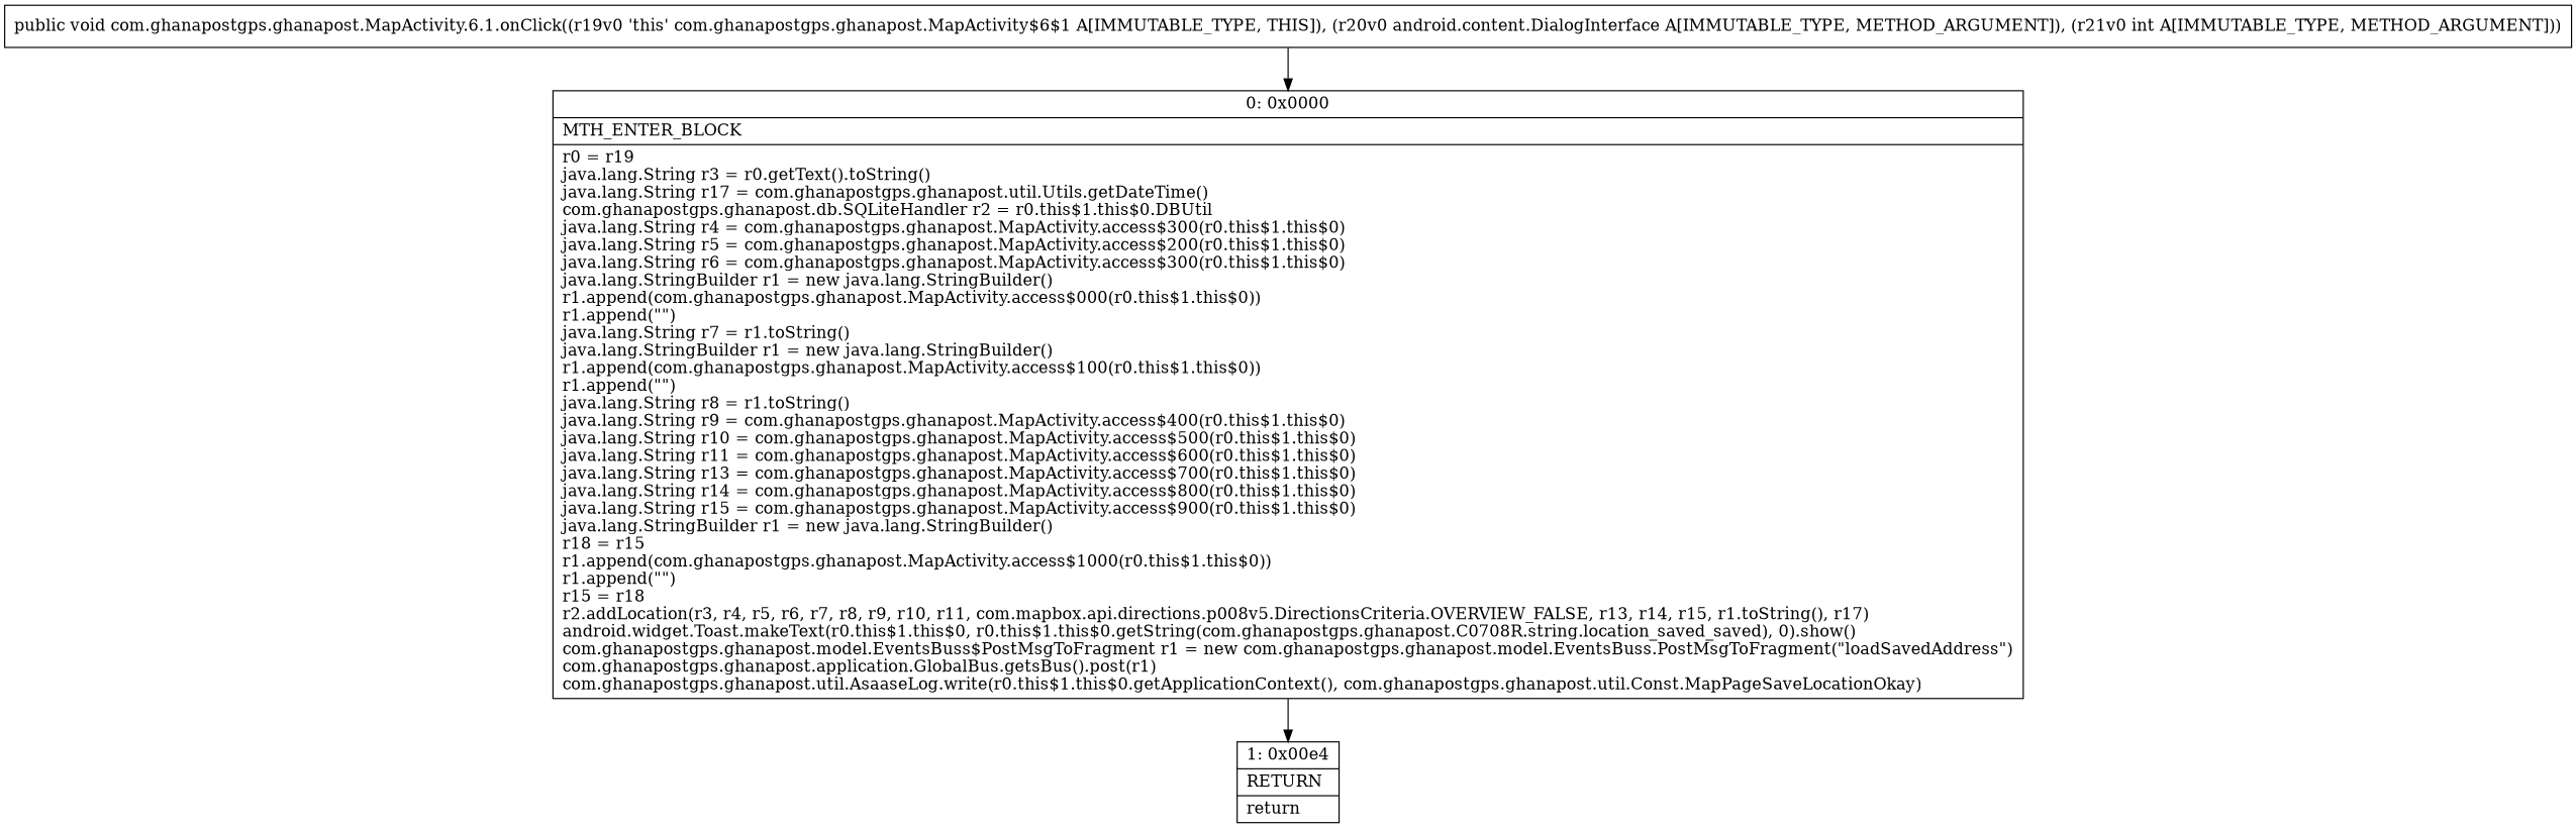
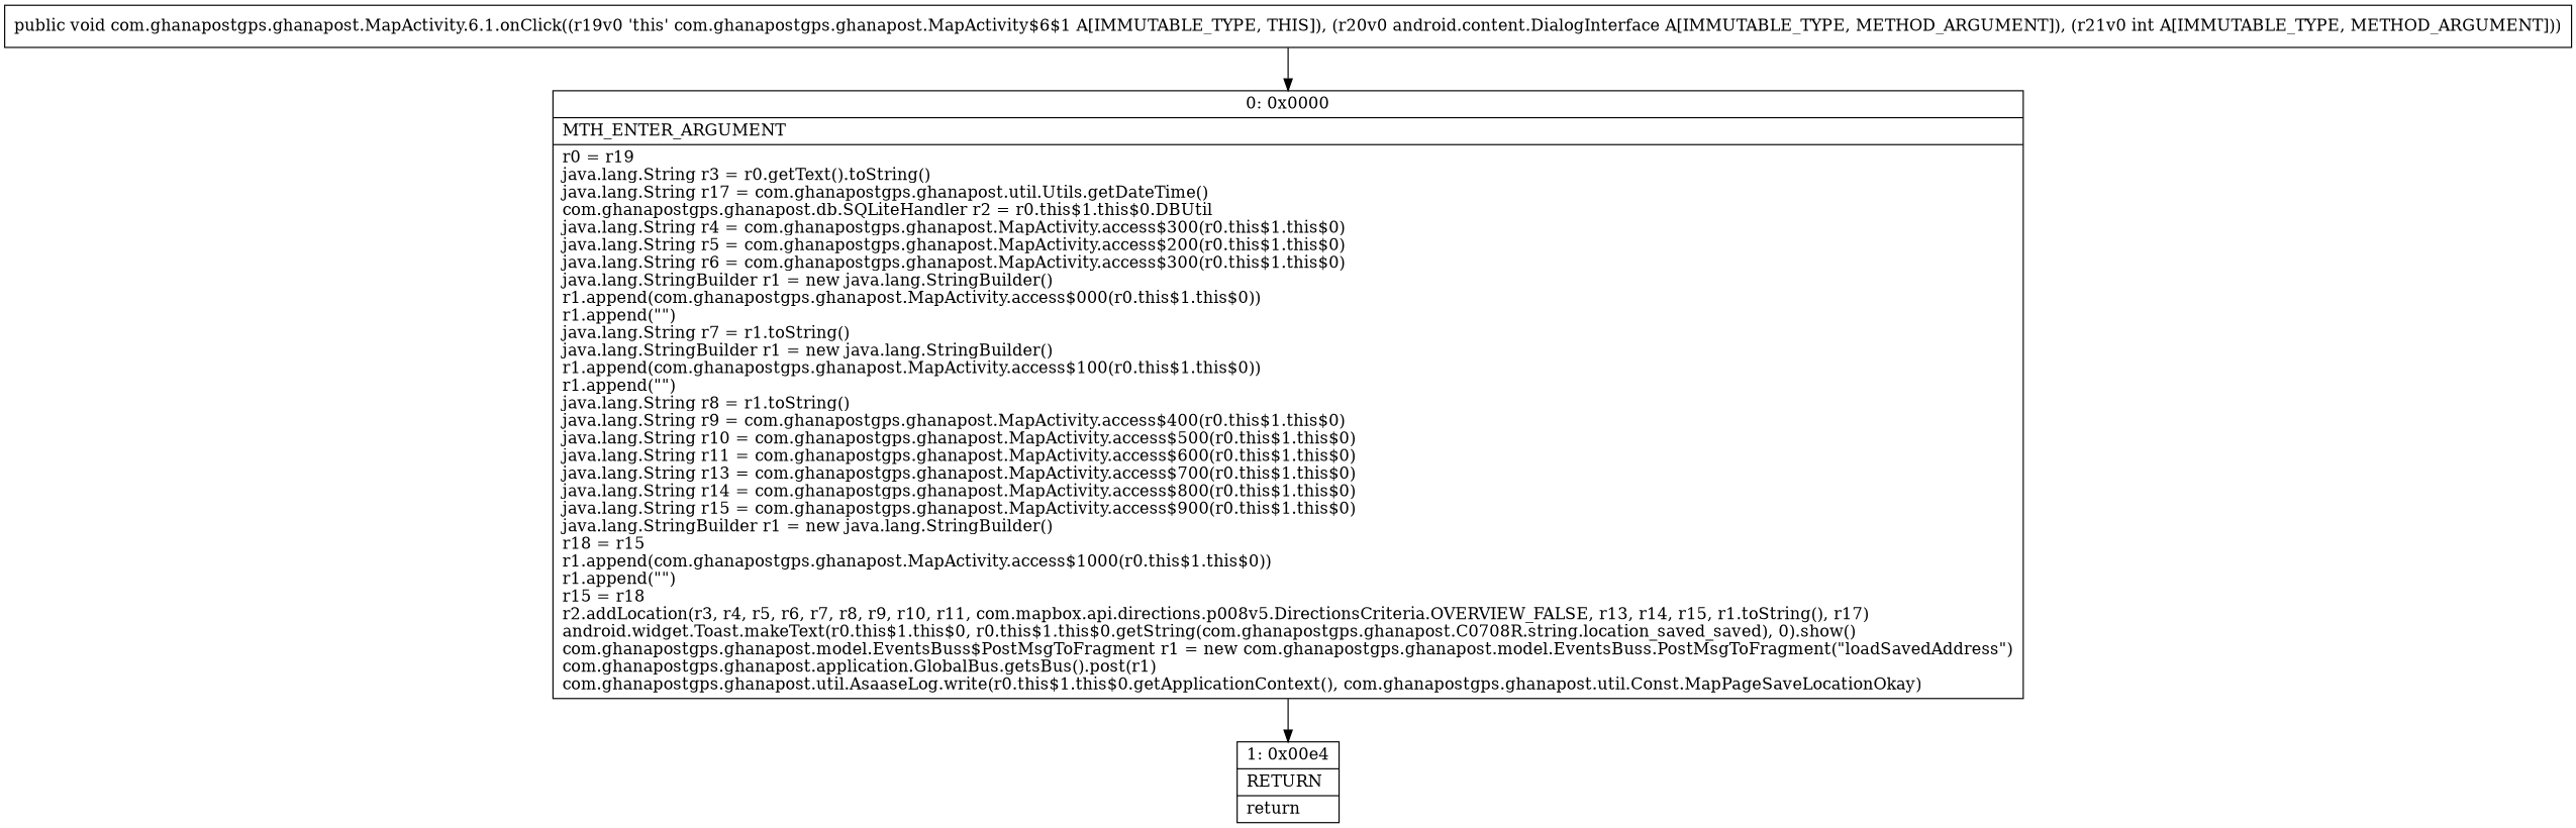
  digraph {
    node [shape=record]
-   n1 [label="{0\:\ 0x0000|MTH_ENTER_BLOCK\l|r0 = r19\ljava.lang.String r3 = r0.getText().toString()\ljava.lang.String r17 = com.ghanapostgps.ghanapost.util.Utils.getDateTime()\lcom.ghanapostgps.ghanapost.db.SQLiteHandler r2 = r0.this$1.this$0.DBUtil\ljava.lang.String r4 = com.ghanapostgps.ghanapost.MapActivity.access$300(r0.this$1.this$0)\ljava.lang.String r5 = com.ghanapostgps.ghanapost.MapActivity.access$200(r0.this$1.this$0)\ljava.lang.String r6 = com.ghanapostgps.ghanapost.MapActivity.access$300(r0.this$1.this$0)\ljava.lang.StringBuilder r1 = new java.lang.StringBuilder()\lr1.append(com.ghanapostgps.ghanapost.MapActivity.access$000(r0.this$1.this$0))\lr1.append(\"\")\ljava.lang.String r7 = r1.toString()\ljava.lang.StringBuilder r1 = new java.lang.StringBuilder()\lr1.append(com.ghanapostgps.ghanapost.MapActivity.access$100(r0.this$1.this$0))\lr1.append(\"\")\ljava.lang.String r8 = r1.toString()\ljava.lang.String r9 = com.ghanapostgps.ghanapost.MapActivity.access$400(r0.this$1.this$0)\ljava.lang.String r10 = com.ghanapostgps.ghanapost.MapActivity.access$500(r0.this$1.this$0)\ljava.lang.String r11 = com.ghanapostgps.ghanapost.MapActivity.access$600(r0.this$1.this$0)\ljava.lang.String r13 = com.ghanapostgps.ghanapost.MapActivity.access$700(r0.this$1.this$0)\ljava.lang.String r14 = com.ghanapostgps.ghanapost.MapActivity.access$800(r0.this$1.this$0)\ljava.lang.String r15 = com.ghanapostgps.ghanapost.MapActivity.access$900(r0.this$1.this$0)\ljava.lang.StringBuilder r1 = new java.lang.StringBuilder()\lr18 = r15\lr1.append(com.ghanapostgps.ghanapost.MapActivity.access$1000(r0.this$1.this$0))\lr1.append(\"\")\lr15 = r18\lr2.addLocation(r3, r4, r5, r6, r7, r8, r9, r10, r11, com.mapbox.api.directions.p008v5.DirectionsCriteria.OVERVIEW_FALSE, r13, r14, r15, r1.toString(), r17)\landroid.widget.Toast.makeText(r0.this$1.this$0, r0.this$1.this$0.getString(com.ghanapostgps.ghanapost.C0708R.string.location_saved_saved), 0).show()\lcom.ghanapostgps.ghanapost.model.EventsBuss$PostMsgToFragment r1 = new com.ghanapostgps.ghanapost.model.EventsBuss.PostMsgToFragment(\"loadSavedAddress\")\lcom.ghanapostgps.ghanapost.application.GlobalBus.getsBus().post(r1)\lcom.ghanapostgps.ghanapost.util.AsaaseLog.write(r0.this$1.this$0.getApplicationContext(), com.ghanapostgps.ghanapost.util.Const.MapPageSaveLocationOkay)\l}"]
+   n1 [label="{0\:\ 0x0000|MTH_ENTER_ARGUMENT\l|r0 = r19\ljava.lang.String r3 = r0.getText().toString()\ljava.lang.String r17 = com.ghanapostgps.ghanapost.util.Utils.getDateTime()\lcom.ghanapostgps.ghanapost.db.SQLiteHandler r2 = r0.this$1.this$0.DBUtil\ljava.lang.String r4 = com.ghanapostgps.ghanapost.MapActivity.access$300(r0.this$1.this$0)\ljava.lang.String r5 = com.ghanapostgps.ghanapost.MapActivity.access$200(r0.this$1.this$0)\ljava.lang.String r6 = com.ghanapostgps.ghanapost.MapActivity.access$300(r0.this$1.this$0)\ljava.lang.StringBuilder r1 = new java.lang.StringBuilder()\lr1.append(com.ghanapostgps.ghanapost.MapActivity.access$000(r0.this$1.this$0))\lr1.append(\"\")\ljava.lang.String r7 = r1.toString()\ljava.lang.StringBuilder r1 = new java.lang.StringBuilder()\lr1.append(com.ghanapostgps.ghanapost.MapActivity.access$100(r0.this$1.this$0))\lr1.append(\"\")\ljava.lang.String r8 = r1.toString()\ljava.lang.String r9 = com.ghanapostgps.ghanapost.MapActivity.access$400(r0.this$1.this$0)\ljava.lang.String r10 = com.ghanapostgps.ghanapost.MapActivity.access$500(r0.this$1.this$0)\ljava.lang.String r11 = com.ghanapostgps.ghanapost.MapActivity.access$600(r0.this$1.this$0)\ljava.lang.String r13 = com.ghanapostgps.ghanapost.MapActivity.access$700(r0.this$1.this$0)\ljava.lang.String r14 = com.ghanapostgps.ghanapost.MapActivity.access$800(r0.this$1.this$0)\ljava.lang.String r15 = com.ghanapostgps.ghanapost.MapActivity.access$900(r0.this$1.this$0)\ljava.lang.StringBuilder r1 = new java.lang.StringBuilder()\lr18 = r15\lr1.append(com.ghanapostgps.ghanapost.MapActivity.access$1000(r0.this$1.this$0))\lr1.append(\"\")\lr15 = r18\lr2.addLocation(r3, r4, r5, r6, r7, r8, r9, r10, r11, com.mapbox.api.directions.p008v5.DirectionsCriteria.OVERVIEW_FALSE, r13, r14, r15, r1.toString(), r17)\landroid.widget.Toast.makeText(r0.this$1.this$0, r0.this$1.this$0.getString(com.ghanapostgps.ghanapost.C0708R.string.location_saved_saved), 0).show()\lcom.ghanapostgps.ghanapost.model.EventsBuss$PostMsgToFragment r1 = new com.ghanapostgps.ghanapost.model.EventsBuss.PostMsgToFragment(\"loadSavedAddress\")\lcom.ghanapostgps.ghanapost.application.GlobalBus.getsBus().post(r1)\lcom.ghanapostgps.ghanapost.util.AsaaseLog.write(r0.this$1.this$0.getApplicationContext(), com.ghanapostgps.ghanapost.util.Const.MapPageSaveLocationOkay)\l}"]
    n2 [label="{1\:\ 0x00e4|RETURN\l|return\l}"]
    n3 [label="{public void com.ghanapostgps.ghanapost.MapActivity.6.1.onClick((r19v0 'this' com.ghanapostgps.ghanapost.MapActivity$6$1 A[IMMUTABLE_TYPE, THIS]), (r20v0 android.content.DialogInterface A[IMMUTABLE_TYPE, METHOD_ARGUMENT]), (r21v0 int A[IMMUTABLE_TYPE, METHOD_ARGUMENT])) }"]
    n1 -> n2
    n3 -> n1
  }
